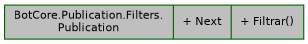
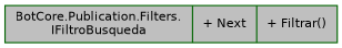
  digraph {
    rankdir=LR
    fontname="DejaVu Sans"
-   n1 [color=darkgreen fillcolor=grey75 fontcolor=black fontname="DejaVu Sans" fontsize=10 height=0.2 label="{BotCore.Publication.Filters.\lPublication\n|+ Next\l|+ Filtrar()\l}" shape=record style=filled width=0.4]
+   n1 [color=darkgreen fillcolor=grey75 fontcolor=black fontname="DejaVu Sans" fontsize=10 height=0.2 label="{BotCore.Publication.Filters.\lIFiltroBusqueda\n|+ Next\l|+ Filtrar()\l}" shape=record style=filled width=0.4]
  }
